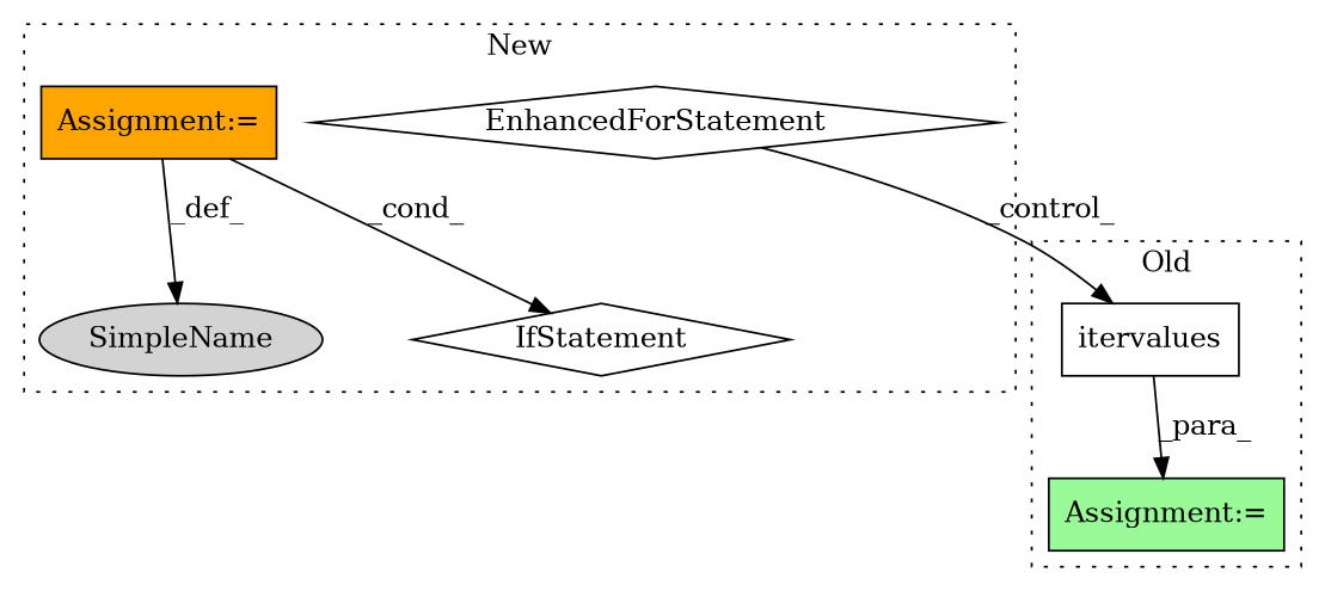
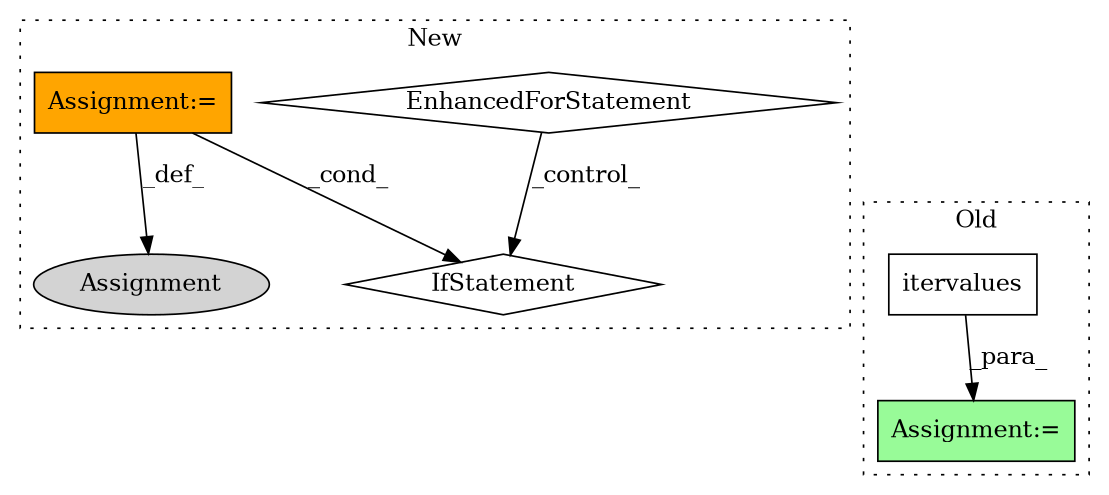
  digraph {
    node [a=7 fillcolor=white l="53,2" shape=box style=filled]
    n1 [a=32 l=12 label=itervalues s=3699]
    n2 [fillcolor=palegreen label="Assignment:=" s="3624,3711"]
    n3 [a=70 label=EnhancedForStatement s="3931,4007" shape=diamond]
    n4 [fillcolor=orange l=23 label="Assignment:=" s=3747]
    n5 [a=25 l="4,2" label=IfStatement s="4017,4098" shape=diamond]
-   n6 [a=42 fillcolor=lightgrey l=6 label=SimpleName s=3991 shape=ellipse]
+   n6 [a=42 fillcolor=lightgrey l=6 label=Assignment s=3991 shape=ellipse]
    subgraph cluster_1 {
      label=Old
      style=dotted
      n1
      n2
    }
    subgraph cluster_2 {
      label=New
      style=dotted
      n3
      n4
      n5
      n6
    }
    n1 -> n2 [label=_para_]
-   n3 -> n1 [label=_control_]
+   n3 -> n5 [label=_control_]
    n4 -> n5 [label=_cond_]
    n4 -> n6 [label=_def_]
  }
